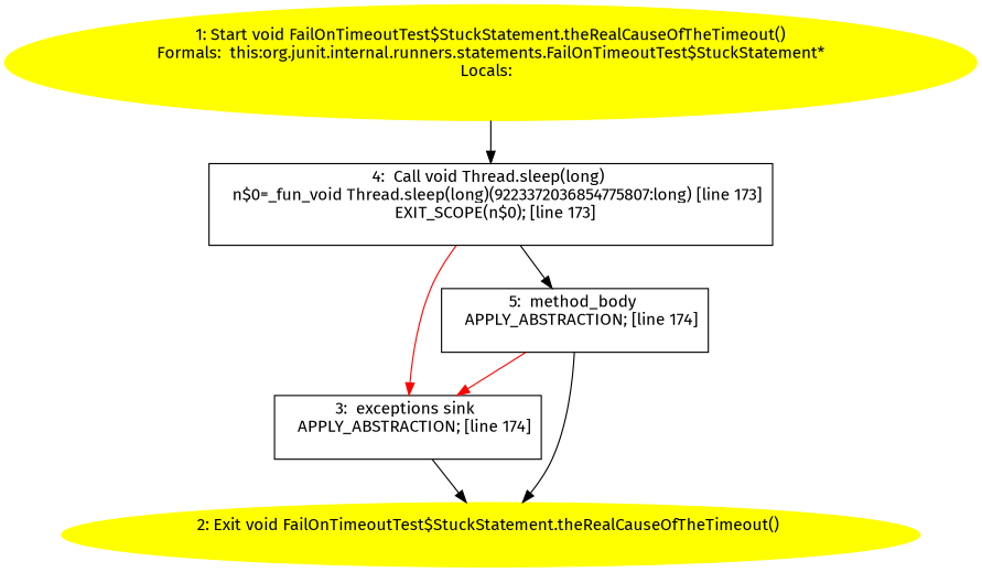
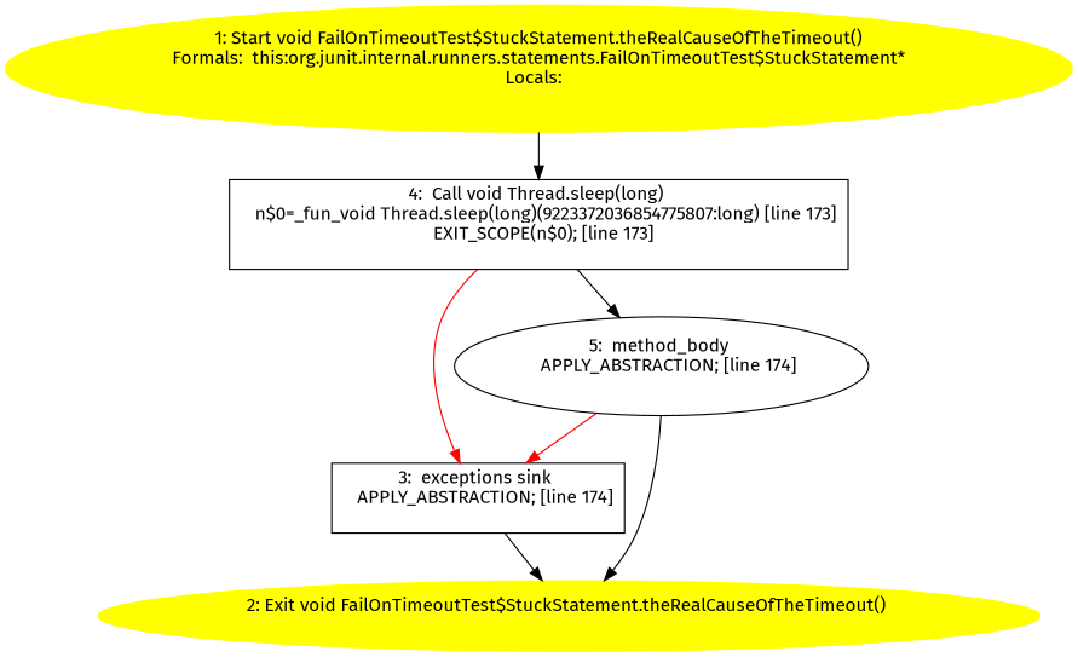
  digraph {
    fontname="Fira Sans"
    node [fontname="Fira Sans" shape=box]
    edge [fontname="Fira Sans"]
    n1 [color=yellow label="1: Start void FailOnTimeoutTest$StuckStatement.theRealCauseOfTheTimeout()\nFormals:  this:org.junit.internal.runners.statements.FailOnTimeoutTest$StuckStatement*\nLocals:  \n  " style=filled shape=""]
    n2 [label="4:  Call void Thread.sleep(long) \n   n$0=_fun_void Thread.sleep(long)(9223372036854775807:long) [line 173]\n  EXIT_SCOPE(n$0); [line 173]\n "]
    n3 [label="3:  exceptions sink \n   APPLY_ABSTRACTION; [line 174]\n "]
-   n4 [label="5:  method_body \n   APPLY_ABSTRACTION; [line 174]\n "]
+   n4 [label="5:  method_body \n   APPLY_ABSTRACTION; [line 174]\n " shape=ellipse]
    n5 [color=yellow label="2: Exit void FailOnTimeoutTest$StuckStatement.theRealCauseOfTheTimeout() \n  " style=filled shape=""]
    n1 -> n2
    n2 -> n3 [color=red]
    n2 -> n4
    n3 -> n5
    n4 -> n3 [color=red]
    n4 -> n5
  }
